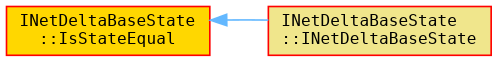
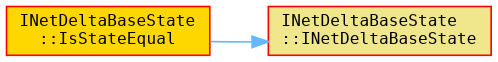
  digraph {
    rankdir=LR
    fontname="DejaVu Sans Mono"
    node [color=red fontname="DejaVu Sans Mono" fontsize=10 shape=box style=filled]
    n1 [fillcolor=gold fontcolor=black height=0.2 label="INetDeltaBaseState\l::IsStateEqual" width=0.4]
    n2 [fillcolor=khaki height=0.2 label="INetDeltaBaseState\l::INetDeltaBaseState" width=0.4]
-   n2 -> n1 [color=steelblue1 fontname="DejaVu Sans Mono" fontsize=10 labelfontname=Helvetica labelfontsize=10 style=solid]
+   n1 -> n2 [color=steelblue1 fontname="DejaVu Sans Mono" fontsize=10 labelfontname=Helvetica labelfontsize=10 style=solid]
  }
